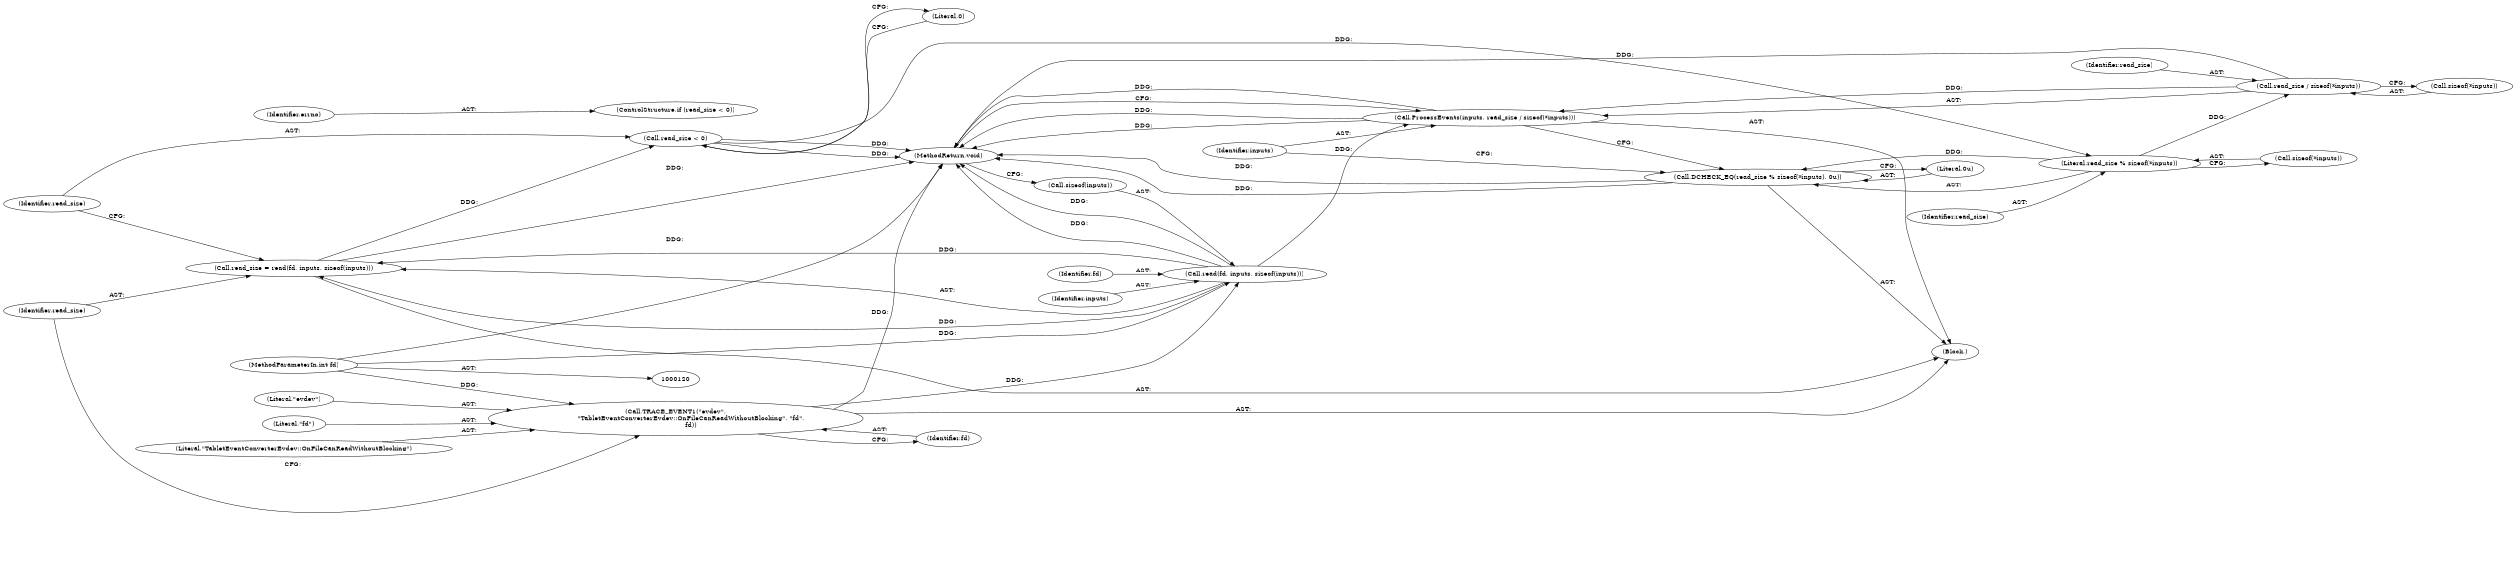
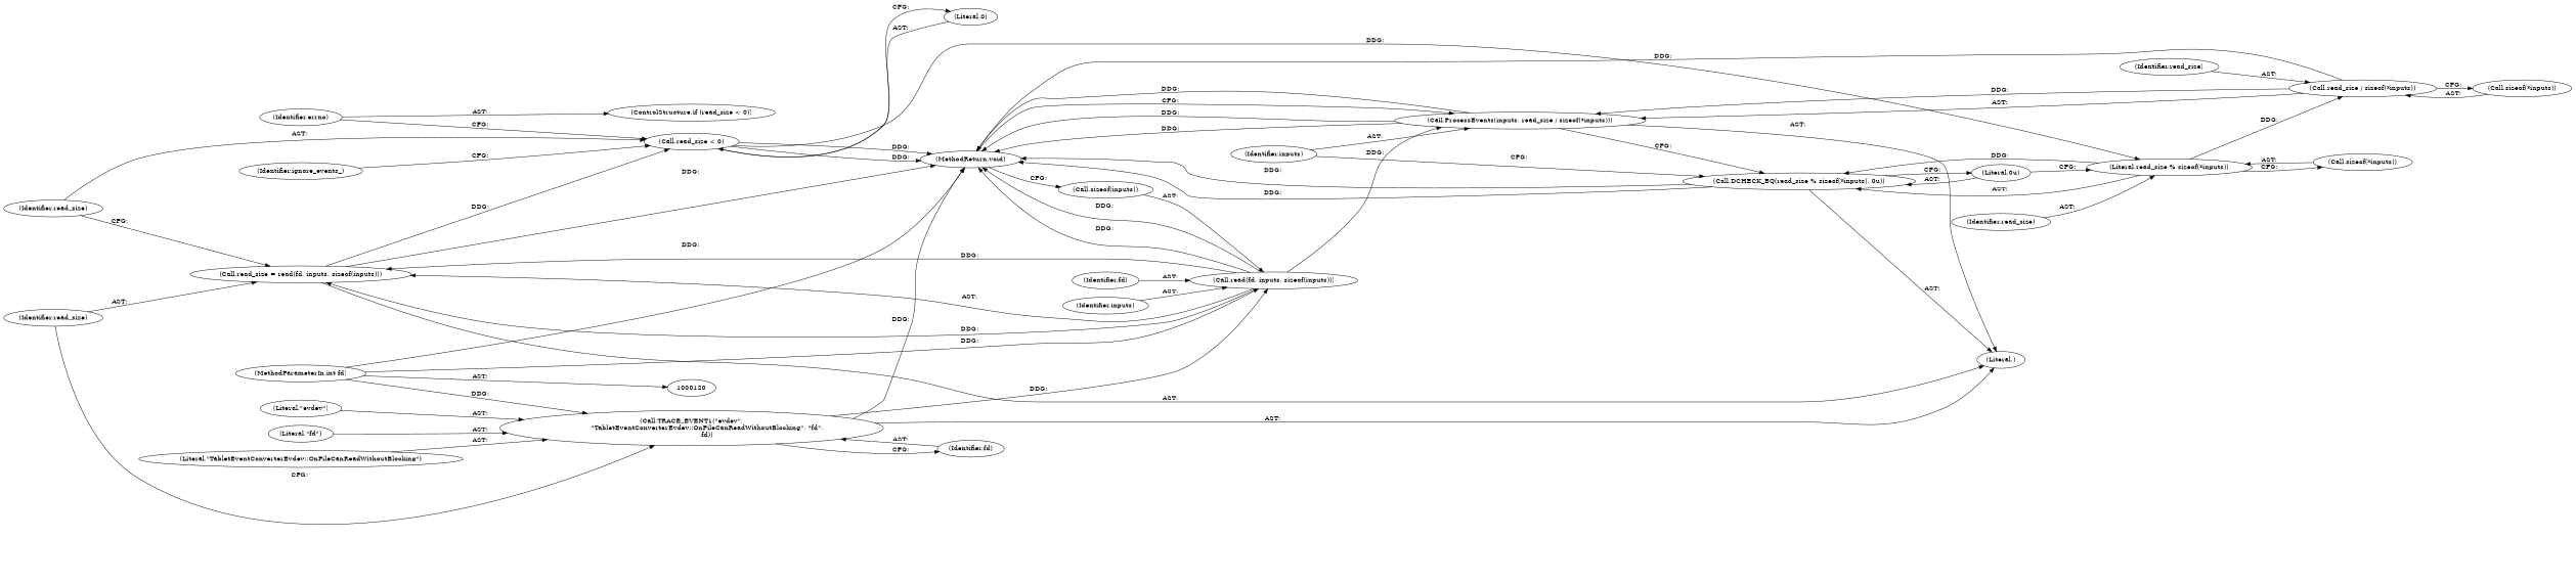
  digraph {
    rankdir=LR
    n1 [label="(Call,read_size = read(fd, inputs, sizeof(inputs)))"]
    n2 [label="(Call,read_size < 0)"]
    n3 [label="(MethodReturn,void)"]
-   n4 [label="(Block,)"]
+   n4 [label="(Literal,)"]
    n5 [label="(Call,read(fd, inputs, sizeof(inputs)))"]
    n6 [label="(Call,ProcessEvents(inputs, read_size / sizeof(*inputs)))"]
    n7 [label="(Literal,read_size % sizeof(*inputs))"]
    n8 [label="(Literal,0)"]
    n9 [label="(Call,sizeof(inputs))"]
    n10 [label="(Call,DCHECK_EQ(read_size % sizeof(*inputs), 0u))"]
    n11 [label="(Call,TRACE_EVENT1(\"evdev\",\n               \"TabletEventConverterEvdev::OnFileCanReadWithoutBlocking\", \"fd\",\n               fd))"]
    n12 [label="(Identifier,fd)"]
    n13 [label="(MethodParameterIn,int fd)"]
    n14 [label=1000120]
    n15 [label="(Call,read_size / sizeof(*inputs))"]
    n16 [label="(Call,sizeof(*inputs))"]
    n17 [label="(ControlStructure,if (read_size < 0))"]
    n18 [label="(Literal,0u)"]
    n19 [label="(Call,sizeof(*inputs))"]
    n20 [label="(Literal,\"evdev\")"]
    n21 [label="(Identifier,read_size)"]
    n22 [label="(Identifier,fd)"]
    n23 [label="(Identifier,read_size)"]
    n24 [label="(Identifier,read_size)"]
    n25 [label="(Identifier,read_size)"]
    n26 [label="(Identifier,errno)"]
    n27 [label="(Literal,\"fd\")"]
    n28 [label="(Identifier,inputs)"]
    n29 [label="(Identifier,inputs)"]
    n30 [label="(Literal,\"TabletEventConverterEvdev::OnFileCanReadWithoutBlocking\")"]
+   n31 [label="(Identifier,ignore_events_)"]
    n1 -> n2 [label="DDG: "]
    n1 -> n3 [label="DDG: "]
    n1 -> n4 [label="AST: "]
    n2 -> n3 [label="DDG: "]
    n2 -> n3 [label="DDG: "]
    n2 -> n7 [label="DDG: "]
    n2 -> n8 [label="CFG: "]
    n3 -> n6 [label="CFG: "]
    n3 -> n9 [label="CFG: "]
    n5 -> n1 [label="AST: "]
    n5 -> n1 [label="DDG: "]
    n5 -> n1 [label="DDG: "]
    n5 -> n3 [label="DDG: "]
    n5 -> n3 [label="DDG: "]
    n5 -> n6 [label="DDG: "]
    n6 -> n3 [label="DDG: "]
    n6 -> n3 [label="DDG: "]
    n6 -> n3 [label="DDG: "]
    n6 -> n4 [label="AST: "]
    n6 -> n10 [label="CFG: "]
    n7 -> n10 [label="AST: "]
    n7 -> n10 [label="DDG: "]
    n7 -> n15 [label="DDG: "]
    n7 -> n16 [label="CFG: "]
-   n8 -> n2 [label="CFG: "]
+   n8 -> n2 [label="AST: "]
    n9 -> n5 [label="AST: "]
    n10 -> n3 [label="DDG: "]
    n10 -> n3 [label="DDG: "]
    n10 -> n4 [label="AST: "]
    n10 -> n18 [label="CFG: "]
    n11 -> n3 [label="DDG: "]
    n11 -> n4 [label="AST: "]
    n11 -> n5 [label="DDG: "]
    n11 -> n12 [label="CFG: "]
    n12 -> n11 [label="AST: "]
    n13 -> n3 [label="DDG: "]
    n13 -> n5 [label="DDG: "]
    n13 -> n11 [label="DDG: "]
    n13 -> n14 [label="AST: "]
    n15 -> n3 [label="DDG: "]
    n15 -> n6 [label="AST: "]
    n15 -> n6 [label="DDG: "]
    n15 -> n19 [label="CFG: "]
    n16 -> n7 [label="AST: "]
+   n18 -> n7 [label="CFG: "]
    n18 -> n10 [label="AST: "]
    n19 -> n15 [label="AST: "]
    n20 -> n11 [label="AST: "]
    n21 -> n1 [label="AST: "]
    n21 -> n11 [label="CFG: "]
    n22 -> n5 [label="AST: "]
    n23 -> n15 [label="AST: "]
    n24 -> n1 [label="CFG: "]
    n24 -> n2 [label="AST: "]
    n25 -> n7 [label="AST: "]
+   n26 -> n2 [label="CFG: "]
    n26 -> n17 [label="AST: "]
    n27 -> n11 [label="AST: "]
    n28 -> n6 [label="AST: "]
    n28 -> n10 [label="CFG: "]
    n29 -> n5 [label="AST: "]
    n30 -> n11 [label="AST: "]
+   n31 -> n2 [label="CFG: "]
  }
